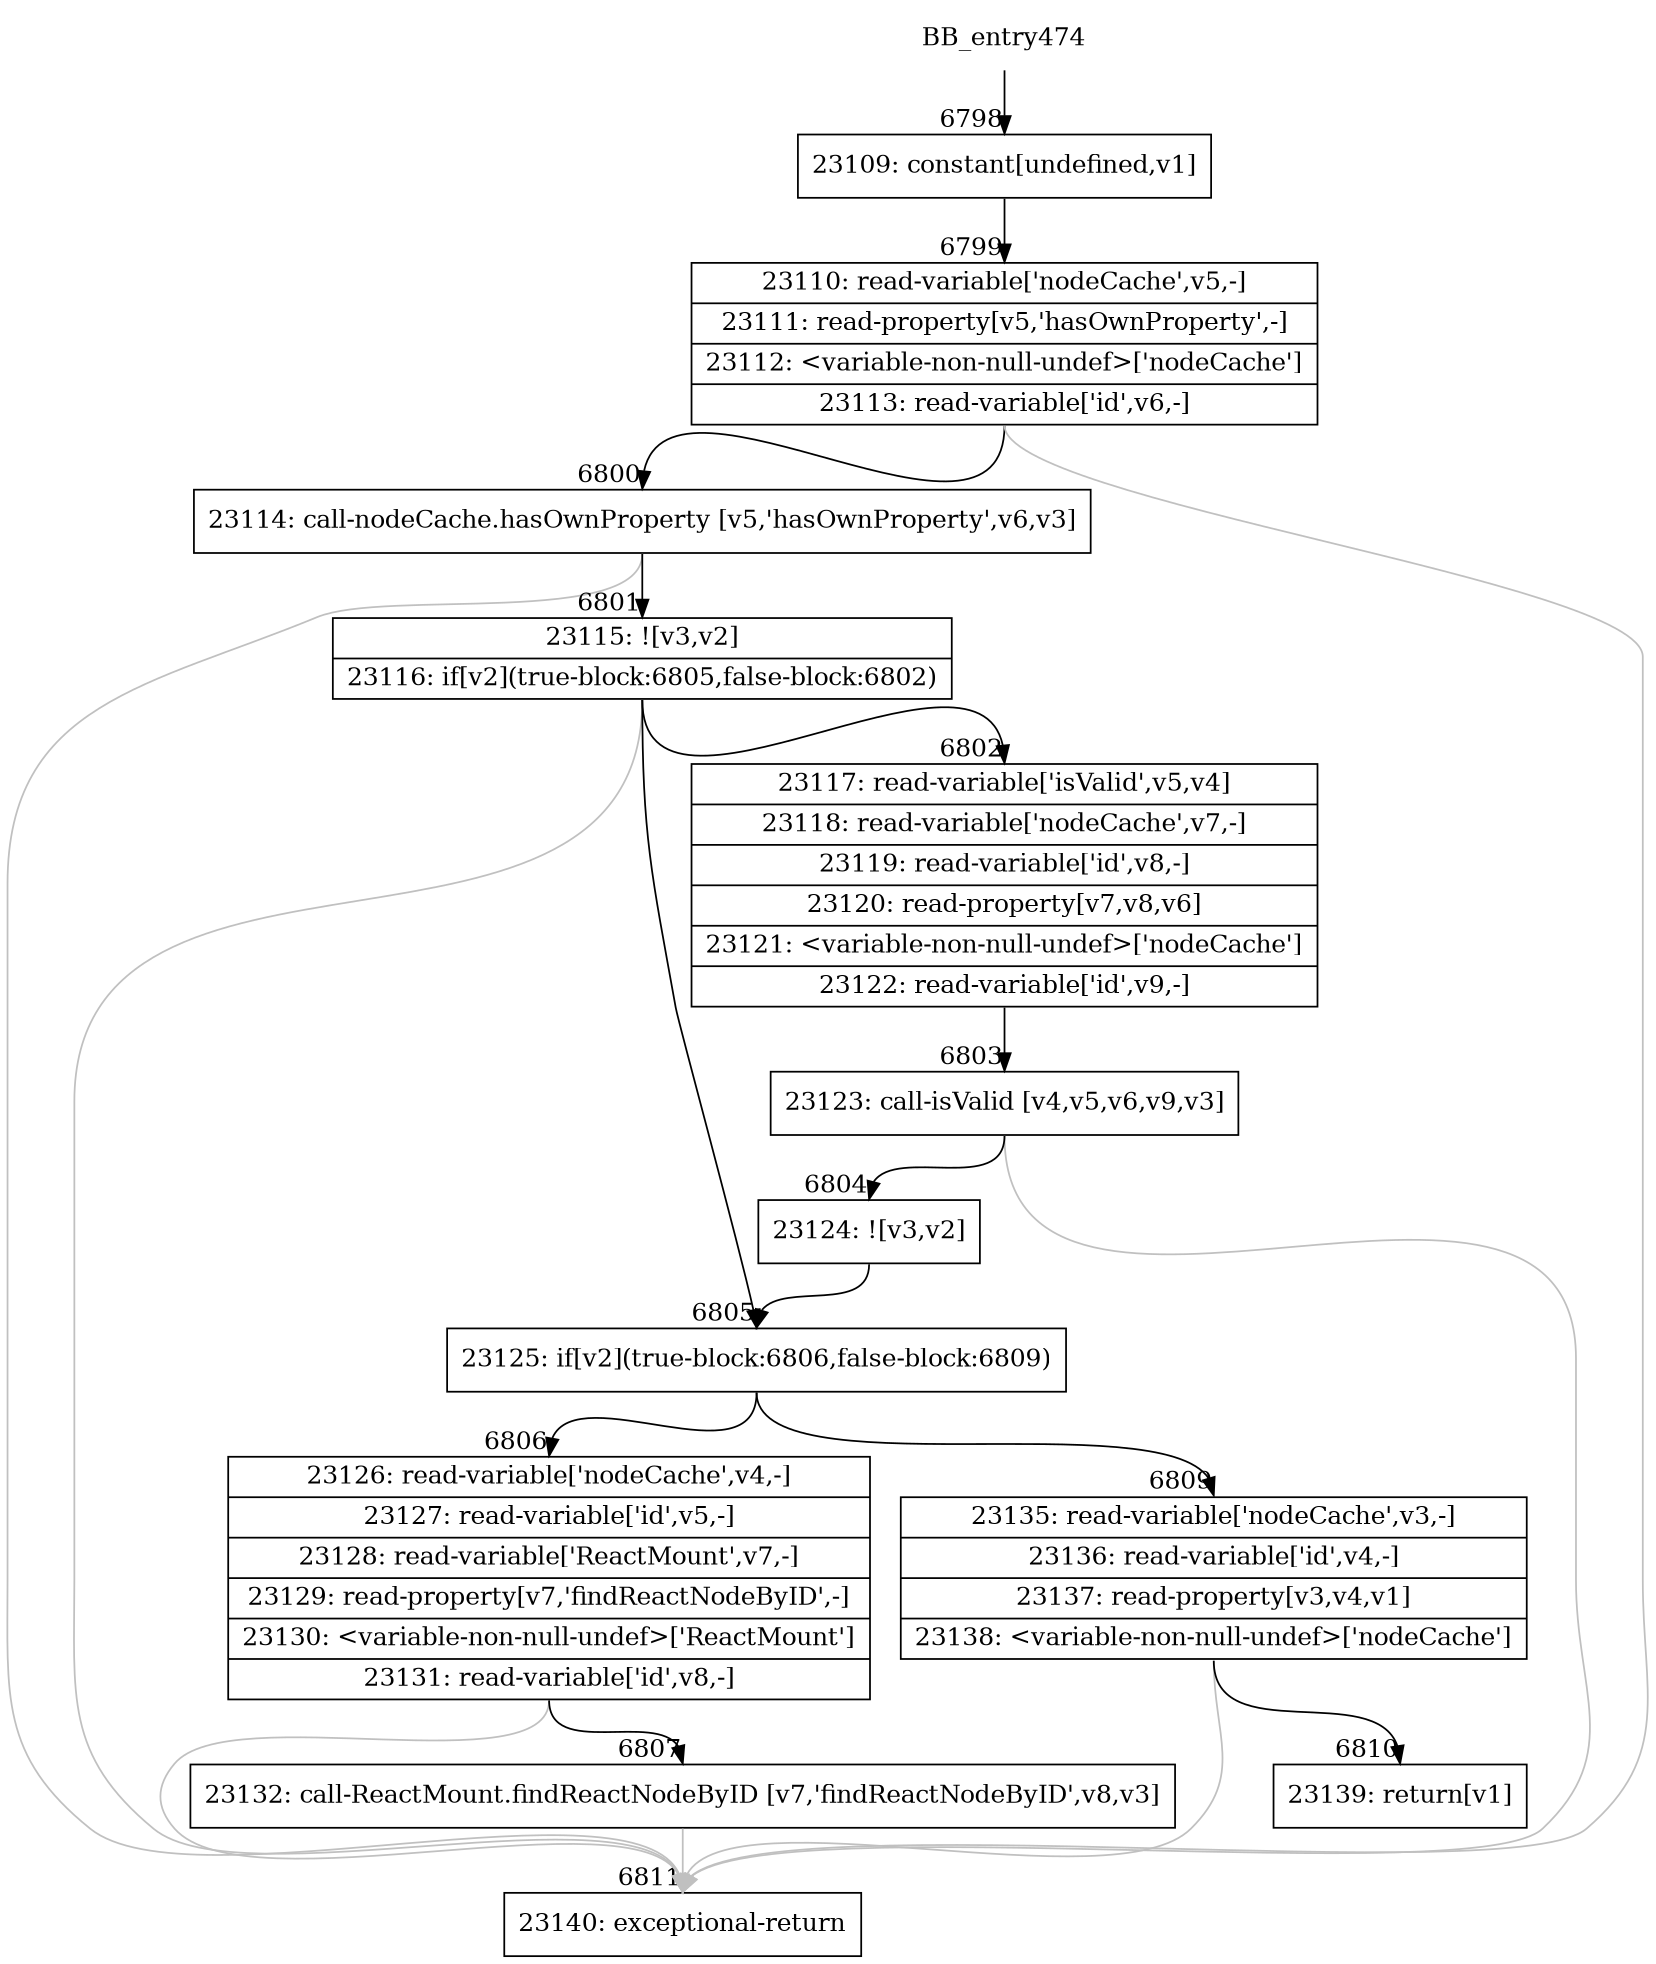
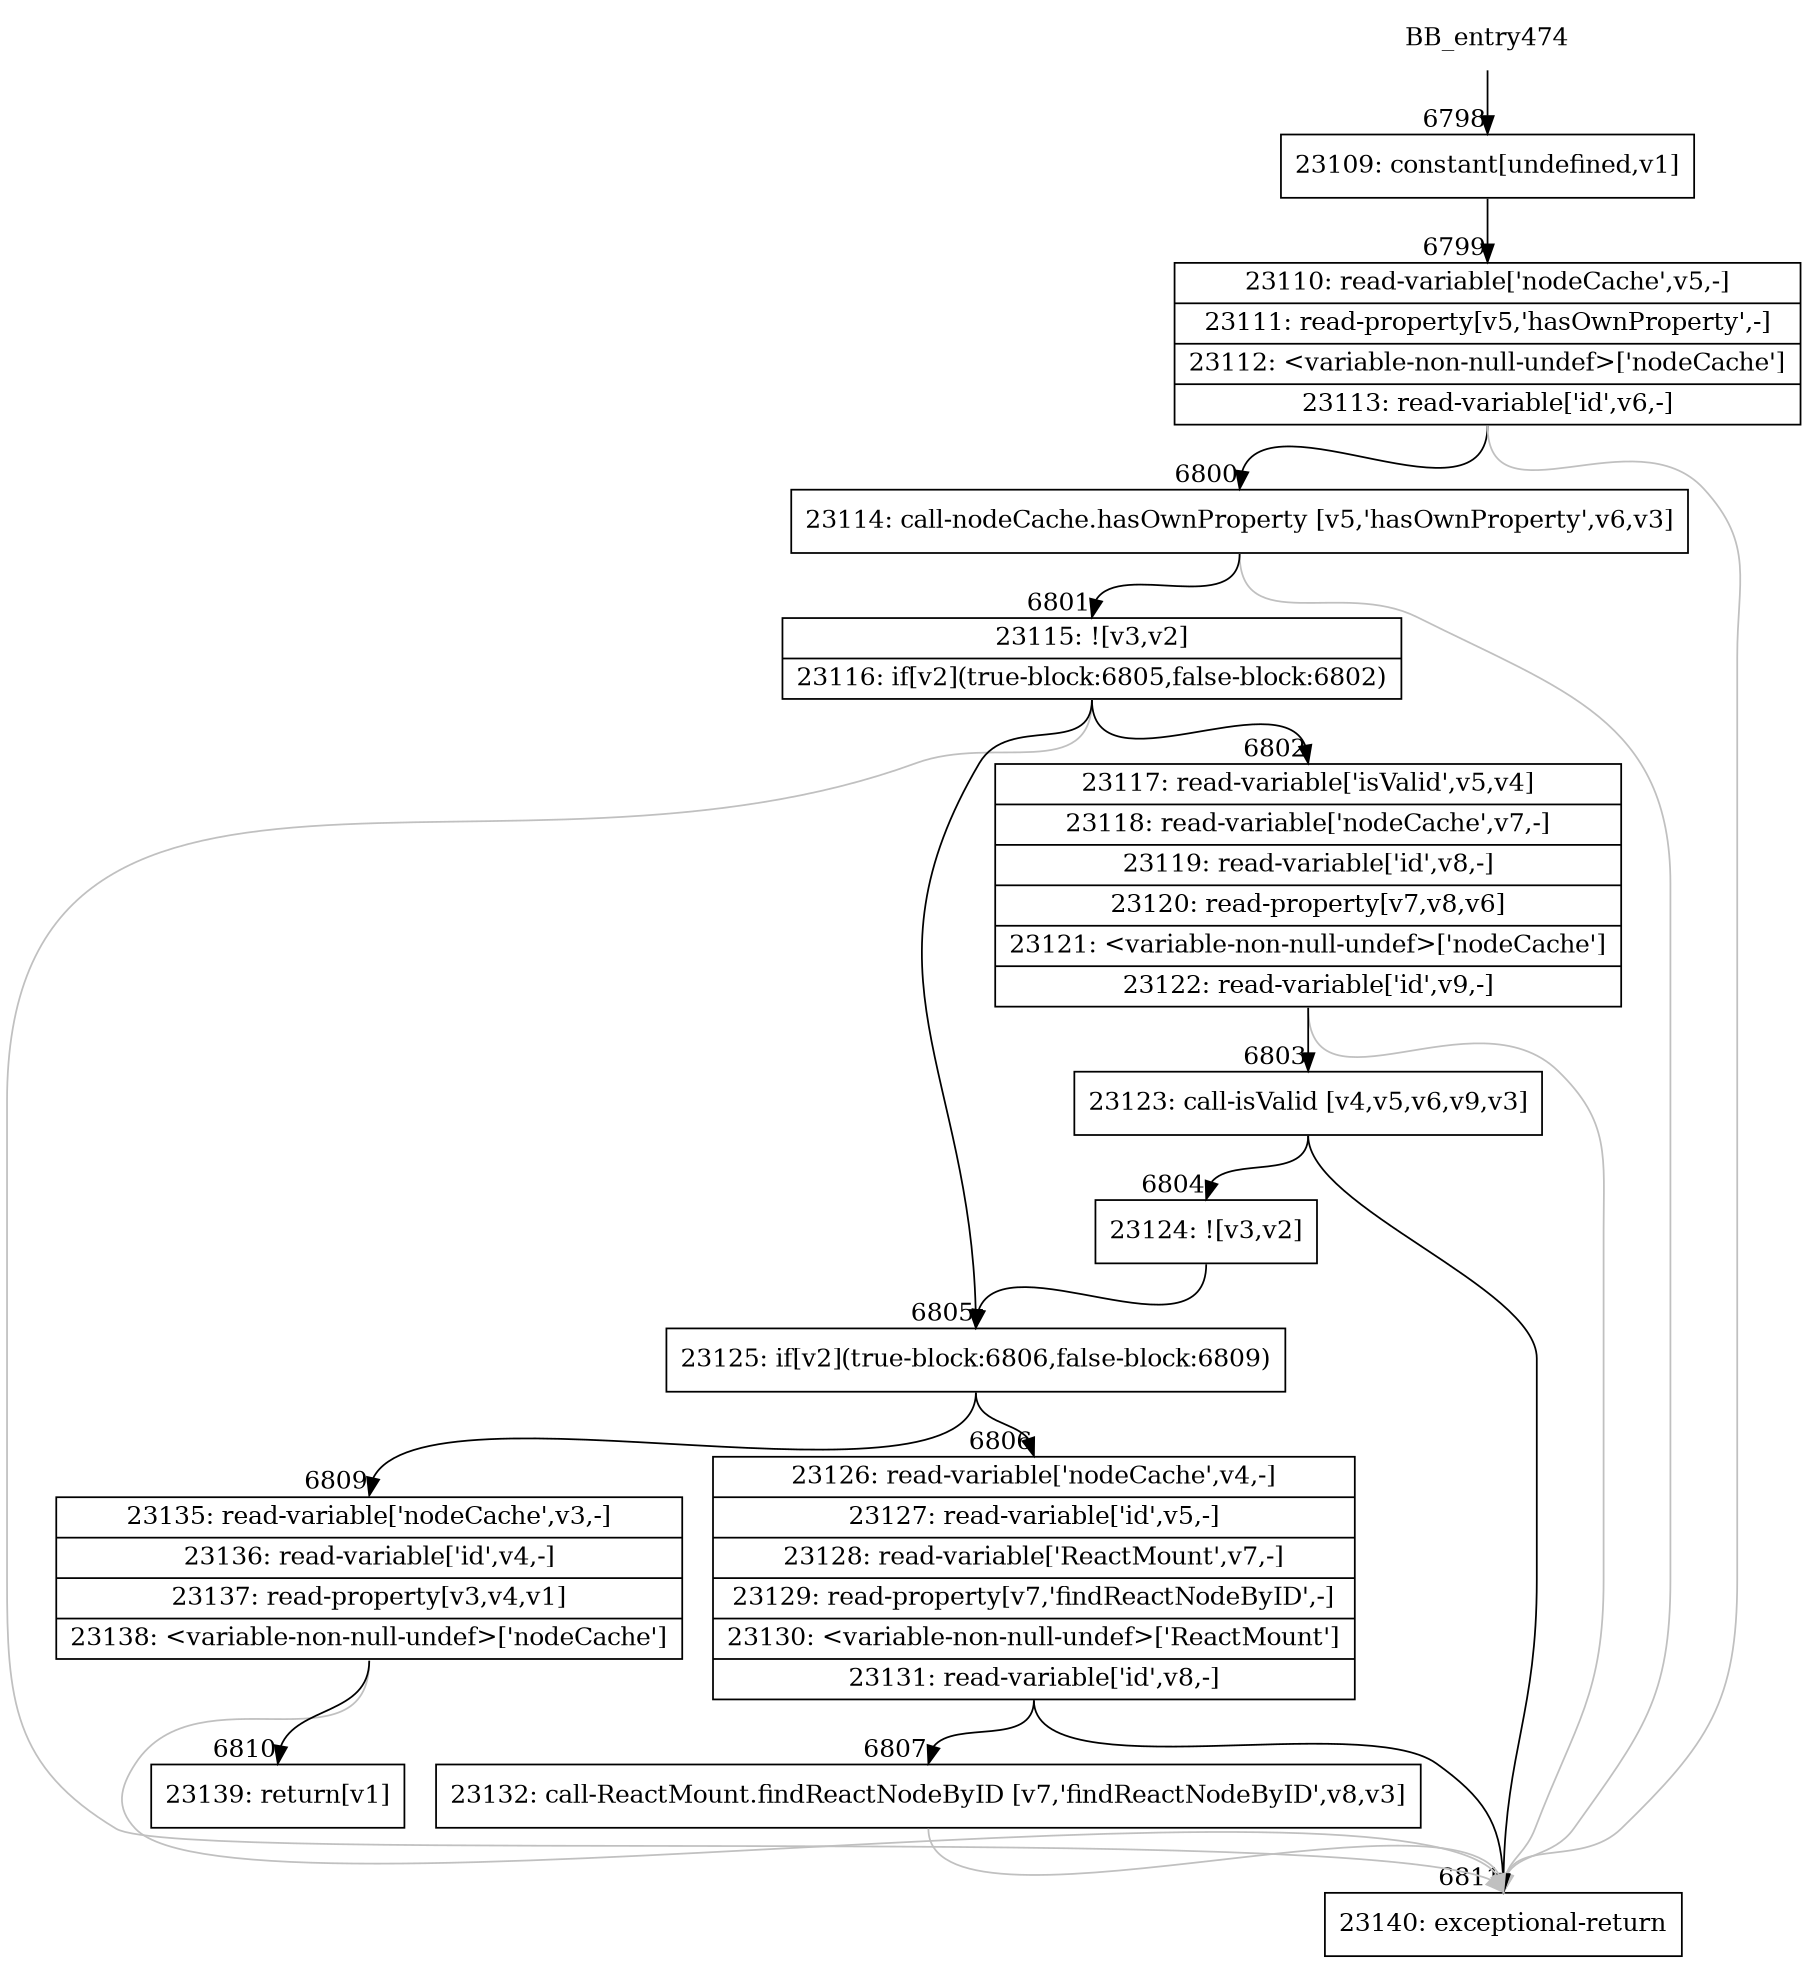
  digraph {
    rankdir=TD
    node [shape=record]
    edge [headport=n tailport=s]
    n1 [label=BB_entry474 shape=none]
    n2 [label="{23109: constant[undefined,v1]}"]
    n3 [label="{23110: read-variable['nodeCache',v5,-]|23111: read-property[v5,'hasOwnProperty',-]|23112: \<variable-non-null-undef\>['nodeCache']|23113: read-variable['id',v6,-]}"]
    n4 [label="{23114: call-nodeCache.hasOwnProperty [v5,'hasOwnProperty',v6,v3]}"]
    n5 [label="{23140: exceptional-return}"]
    n6 [label="{23115: ![v3,v2]|23116: if[v2](true-block:6805,false-block:6802)}"]
    n7 [label="{23125: if[v2](true-block:6806,false-block:6809)}"]
    n8 [label="{23117: read-variable['isValid',v5,v4]|23118: read-variable['nodeCache',v7,-]|23119: read-variable['id',v8,-]|23120: read-property[v7,v8,v6]|23121: \<variable-non-null-undef\>['nodeCache']|23122: read-variable['id',v9,-]}"]
    n9 [label="{23126: read-variable['nodeCache',v4,-]|23127: read-variable['id',v5,-]|23128: read-variable['ReactMount',v7,-]|23129: read-property[v7,'findReactNodeByID',-]|23130: \<variable-non-null-undef\>['ReactMount']|23131: read-variable['id',v8,-]}"]
    n10 [label="{23135: read-variable['nodeCache',v3,-]|23136: read-variable['id',v4,-]|23137: read-property[v3,v4,v1]|23138: \<variable-non-null-undef\>['nodeCache']}"]
    n11 [label="{23123: call-isValid [v4,v5,v6,v9,v3]}"]
    n12 [label="{23132: call-ReactMount.findReactNodeByID [v7,'findReactNodeByID',v8,v3]}"]
    n13 [label="{23139: return[v1]}"]
    n14 [label="{23124: ![v3,v2]}"]
    n1 -> n2 [headlabel="    6798"]
    n2 -> n3 [headlabel="      6799"]
    n3 -> n4 [headlabel="      6800"]
    n3 -> n5 [color=gray headlabel="      6811"]
    n4 -> n5 [color=gray]
    n4 -> n6 [headlabel="      6801"]
    n6 -> n5 [color=gray]
    n6 -> n7 [headlabel="      6805"]
    n6 -> n8 [headlabel="      6802"]
    n7 -> n9 [headlabel="      6806"]
    n7 -> n10 [headlabel="      6809"]
+   n8 -> n5 [color=gray]
    n8 -> n11 [headlabel="      6803"]
-   n9 -> n5 [color=gray]
+   n9 -> n5 [color=black]
    n9 -> n12 [headlabel="      6807"]
    n10 -> n5 [color=gray]
    n10 -> n13 [headlabel="      6810"]
-   n11 -> n5 [color=gray]
+   n11 -> n5 [color=black]
    n11 -> n14 [headlabel="      6804"]
    n12 -> n5 [color=gray]
    n14 -> n7
  }
